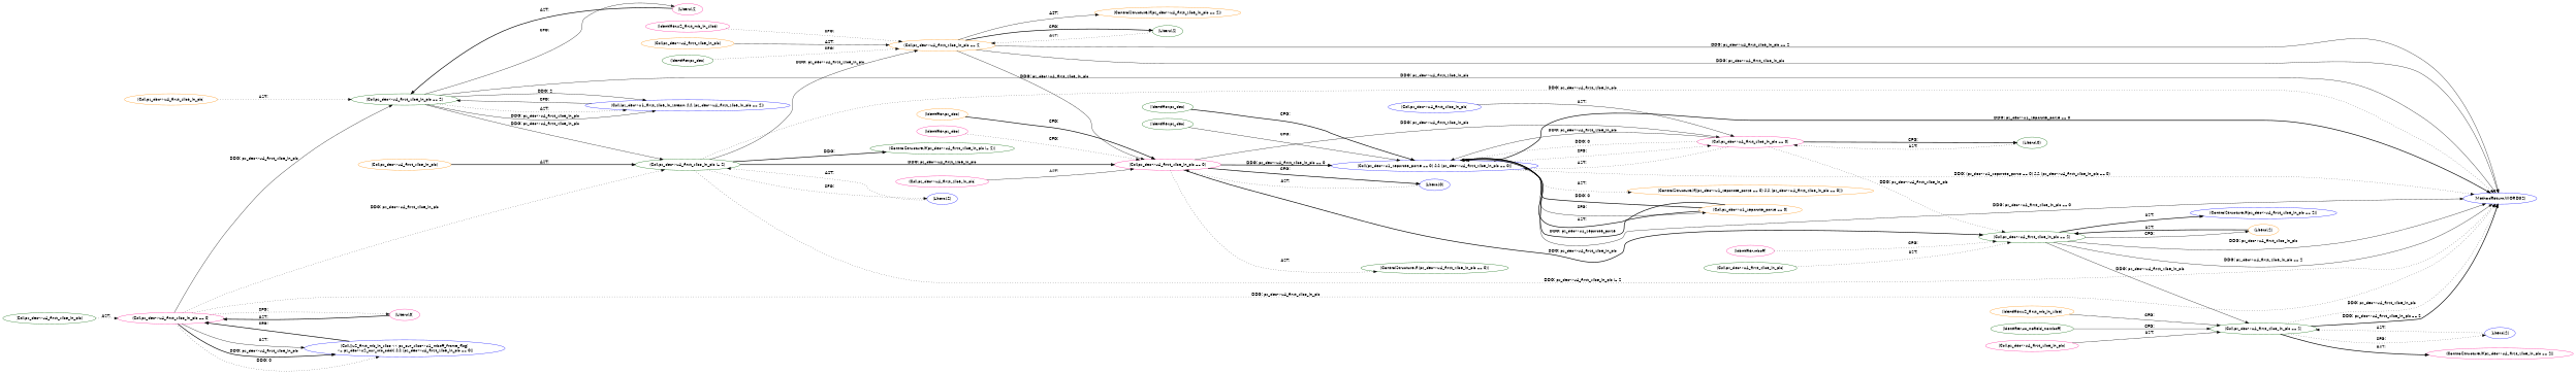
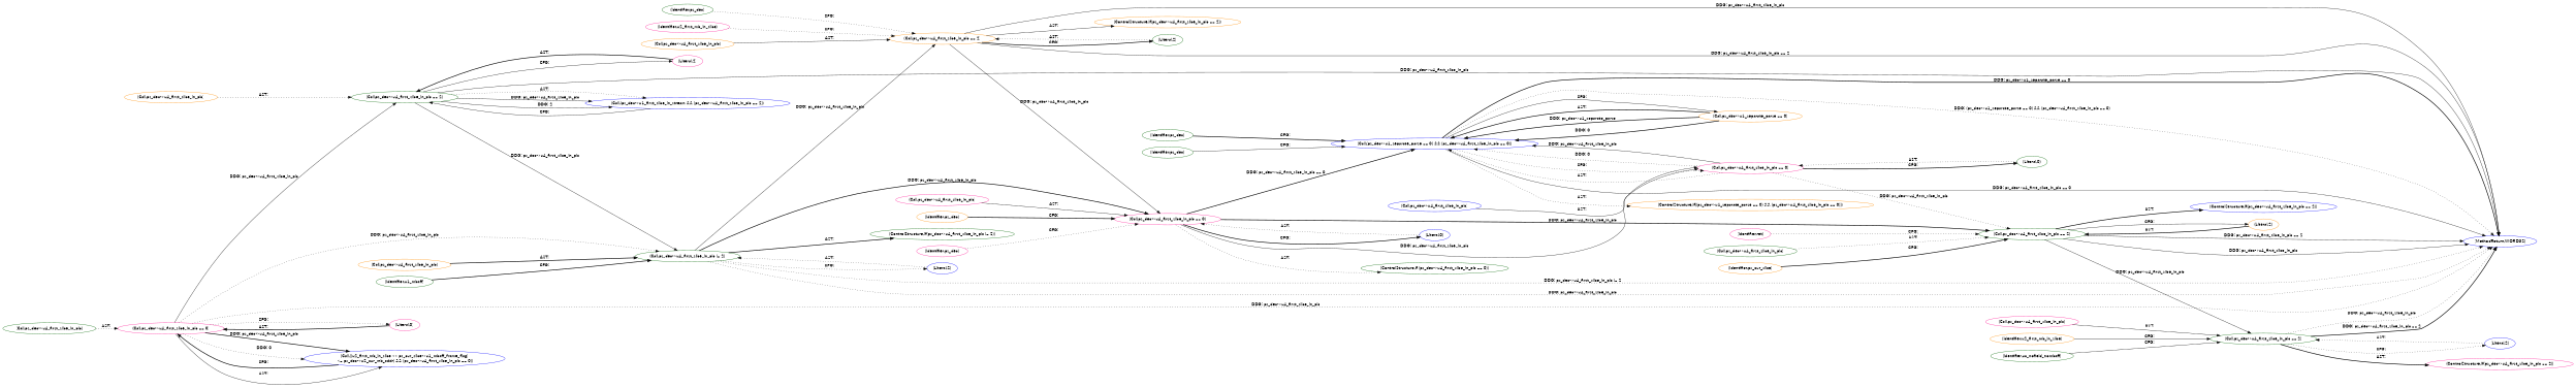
  digraph {
    fontname=Lato
    rankdir=LR
    node [color=darkgreen fontname=Lato]
    edge [fontname=Lato style=dotted]
    n1 [label="(Call,ps_dec->u4_first_slice_in_pic != 2)"]
    n2 [color=darkorange label="(Call,ps_dec->u4_first_slice_in_pic == 2)"]
    n3 [color=deeppink label="(Call,ps_dec->u4_first_slice_in_pic == 0)"]
    n4 [color=blue label="(MethodReturn,WORD32)"]
    n5 [label="(ControlStructure,if(ps_dec->u4_first_slice_in_pic != 2))"]
    n6 [color=blue label="(Literal,2)"]
    n7 [label="(Literal,2)"]
    n8 [color=darkorange label="(ControlStructure,if(ps_dec->u4_first_slice_in_pic == 2))"]
    n9 [color=blue label="(Call,(ps_dec->u1_separate_parse == 0) && (ps_dec->u4_first_slice_in_pic == 0))"]
    n10 [color=deeppink label="(Call,ps_dec->u4_first_slice_in_pic == 0)"]
    n11 [label="(Call,ps_dec->u4_first_slice_in_pic == 2)"]
    n12 [label="(ControlStructure,if (ps_dec->u4_first_slice_in_pic == 0))"]
    n13 [color=blue label="(Literal,0)"]
    n14 [color=deeppink label="(Call,ps_dec->u4_first_slice_in_pic == 0)"]
    n15 [label="(Call,ps_dec->u4_first_slice_in_pic == 2)"]
    n16 [color=deeppink label="(Literal,0)"]
    n17 [color=blue label="(Call,((u2_first_mb_in_slice << ps_cur_slice->u1_mbaff_frame_flag)\n <= ps_dec->u2_cur_mb_addr) && (ps_dec->u4_first_slice_in_pic == 0))"]
    n18 [color=blue label="(Call,!ps_dec->u1_first_slice_in_stream && (ps_dec->u4_first_slice_in_pic == 2))"]
    n19 [color=deeppink label="(Literal,2)"]
    n20 [color=darkorange label="(ControlStructure,if((ps_dec->u1_separate_parse == 0) && (ps_dec->u4_first_slice_in_pic == 0)))"]
    n21 [color=darkorange label="(Call,ps_dec->u1_separate_parse == 0)"]
    n22 [label="(Literal,0)"]
    n23 [label="(Call,ps_dec->u4_first_slice_in_pic == 2)"]
    n24 [color=blue label="(ControlStructure,if(ps_dec->u4_first_slice_in_pic == 2))"]
    n25 [color=darkorange label="(Literal,2)"]
    n26 [color=deeppink label="(ControlStructure,if(ps_dec->u4_first_slice_in_pic == 2))"]
    n27 [color=blue label="(Literal,2)"]
    n28 [label="(Identifier,uc_nofield_nombaff)"]
    n29 [color=deeppink label="(Identifier,ps_dec)"]
    n30 [color=deeppink label="(Identifier,u2_first_mb_in_slice)"]
    n31 [color=darkorange label="(Call,ps_dec->u4_first_slice_in_pic)"]
    n32 [color=deeppink label="(Call,ps_dec->u4_first_slice_in_pic)"]
-   n33 [color=deeppink label="(Identifier,mbaff)"]
+   n33 [color=deeppink label="(Identifier,ret)"]
    n34 [color=blue label="(Call,ps_dec->u4_first_slice_in_pic)"]
+   n35 [label="(Identifier,u1_mbaff)"]
    n36 [color=darkorange label="(Identifier,ps_dec)"]
    n37 [color=deeppink label="(Call,ps_dec->u4_first_slice_in_pic)"]
    n38 [color=darkorange label="(Call,ps_dec->u4_first_slice_in_pic)"]
    n39 [color=darkorange label="(Call,ps_dec->u4_first_slice_in_pic)"]
    n40 [label="(Call,ps_dec->u4_first_slice_in_pic)"]
    n41 [color=darkorange label="(Identifier,u2_first_mb_in_slice)"]
    n42 [label="(Identifier,ps_dec)"]
    n43 [label="(Call,ps_dec->u4_first_slice_in_pic)"]
    n44 [label="(Identifier,ps_dec)"]
    n45 [label="(Identifier,ps_dec)"]
+   n46 [color=darkorange label="(Identifier,ps_cur_slice)"]
    n1 -> n2 [label="DDG: ps_dec->u4_first_slice_in_pic" style=solid]
    n1 -> n3 [label="DDG: ps_dec->u4_first_slice_in_pic" style=bold]
    n1 -> n4 [label="DDG: ps_dec->u4_first_slice_in_pic != 2"]
    n1 -> n4 [label="DDG: ps_dec->u4_first_slice_in_pic"]
-   n1 -> n5 [label="DDG: " style=bold]
+   n1 -> n5 [label="AST: " style=bold]
    n1 -> n6 [label="CFG: "]
    n2 -> n3 [label="DDG: ps_dec->u4_first_slice_in_pic" style=solid]
    n2 -> n4 [label="DDG: ps_dec->u4_first_slice_in_pic == 2" style=solid]
    n2 -> n4 [label="DDG: ps_dec->u4_first_slice_in_pic" style=solid]
    n2 -> n7 [label="CFG: " style=bold]
    n2 -> n8 [label="AST: " style=solid]
    n3 -> n9 [label="DDG: ps_dec->u4_first_slice_in_pic == 0" style=bold]
    n3 -> n10 [label="DDG: ps_dec->u4_first_slice_in_pic" style=solid]
    n3 -> n11 [label="DDG: ps_dec->u4_first_slice_in_pic" style=bold]
    n3 -> n12 [label="AST: "]
    n3 -> n13 [label="CFG: " style=bold]
    n6 -> n1 [label="AST: "]
    n7 -> n2 [label="AST: "]
    n9 -> n4 [label="DDG: ps_dec->u1_separate_parse == 0" style=bold]
    n9 -> n4 [label="DDG: (ps_dec->u1_separate_parse == 0) && (ps_dec->u4_first_slice_in_pic == 0)"]
    n9 -> n4 [label="DDG: ps_dec->u4_first_slice_in_pic == 0" style=solid]
    n9 -> n10 [label="CFG: "]
    n9 -> n20 [label="AST: "]
    n9 -> n21 [label="CFG: " style=solid]
    n10 -> n9 [label="AST: "]
    n10 -> n9 [label="DDG: ps_dec->u4_first_slice_in_pic" style=solid]
    n10 -> n9 [label="DDG: 0"]
    n10 -> n11 [label="DDG: ps_dec->u4_first_slice_in_pic"]
    n10 -> n22 [label="CFG: " style=bold]
    n11 -> n4 [label="DDG: ps_dec->u4_first_slice_in_pic" style=solid]
    n11 -> n4 [label="DDG: ps_dec->u4_first_slice_in_pic == 2" style=solid]
    n11 -> n23 [label="DDG: ps_dec->u4_first_slice_in_pic" style=solid]
    n11 -> n24 [label="AST: " style=bold]
    n11 -> n25 [label="CFG: " style=solid]
    n13 -> n3 [label="AST: "]
    n14 -> n1 [label="DDG: ps_dec->u4_first_slice_in_pic"]
    n14 -> n4 [label="DDG: ps_dec->u4_first_slice_in_pic"]
    n14 -> n15 [label="DDG: ps_dec->u4_first_slice_in_pic" style=solid]
    n14 -> n16 [label="CFG: "]
    n14 -> n17 [label="AST: " style=solid]
    n14 -> n17 [label="DDG: ps_dec->u4_first_slice_in_pic" style=bold]
    n14 -> n17 [label="DDG: 0"]
    n15 -> n1 [label="DDG: ps_dec->u4_first_slice_in_pic" style=solid]
    n15 -> n4 [label="DDG: ps_dec->u4_first_slice_in_pic" style=solid]
    n15 -> n18 [label="AST: "]
    n15 -> n18 [label="DDG: ps_dec->u4_first_slice_in_pic" style=solid]
    n15 -> n18 [label="DDG: 2" style=solid]
    n15 -> n19 [label="CFG: " style=solid]
    n16 -> n14 [label="AST: " style=bold]
    n17 -> n14 [label="CFG: " style=bold]
    n18 -> n15 [label="CFG: " style=solid]
    n19 -> n15 [label="AST: " style=bold]
    n21 -> n9 [label="AST: " style=bold]
    n21 -> n9 [label="DDG: ps_dec->u1_separate_parse" style=bold]
    n21 -> n9 [label="DDG: 0" style=bold]
    n22 -> n10 [label="AST: "]
    n23 -> n4 [label="DDG: ps_dec->u4_first_slice_in_pic"]
    n23 -> n4 [label="DDG: ps_dec->u4_first_slice_in_pic == 2" style=bold]
    n23 -> n26 [label="AST: " style=bold]
    n23 -> n27 [label="CFG: "]
    n25 -> n11 [label="AST: " style=bold]
    n27 -> n23 [label="AST: "]
    n28 -> n23 [label="CFG: " style=solid]
    n29 -> n3 [label="CFG: "]
    n30 -> n2 [label="CFG: "]
    n31 -> n1 [label="AST: " style=bold]
    n32 -> n3 [label="AST: " style=solid]
    n33 -> n11 [label="CFG: "]
    n34 -> n10 [label="AST: " style=solid]
+   n35 -> n1 [label="CFG: " style=bold]
    n36 -> n3 [label="CFG: " style=bold]
    n37 -> n23 [label="AST: " style=solid]
    n38 -> n2 [label="AST: " style=solid]
    n39 -> n15 [label="AST: "]
    n40 -> n14 [label="AST: "]
    n41 -> n23 [label="CFG: " style=solid]
    n42 -> n9 [label="CFG: " style=bold]
    n43 -> n11 [label="AST: "]
    n44 -> n2 [label="CFG: "]
    n45 -> n9 [label="CFG: " style=solid]
+   n46 -> n11 [label="CFG: " style=bold]
  }
